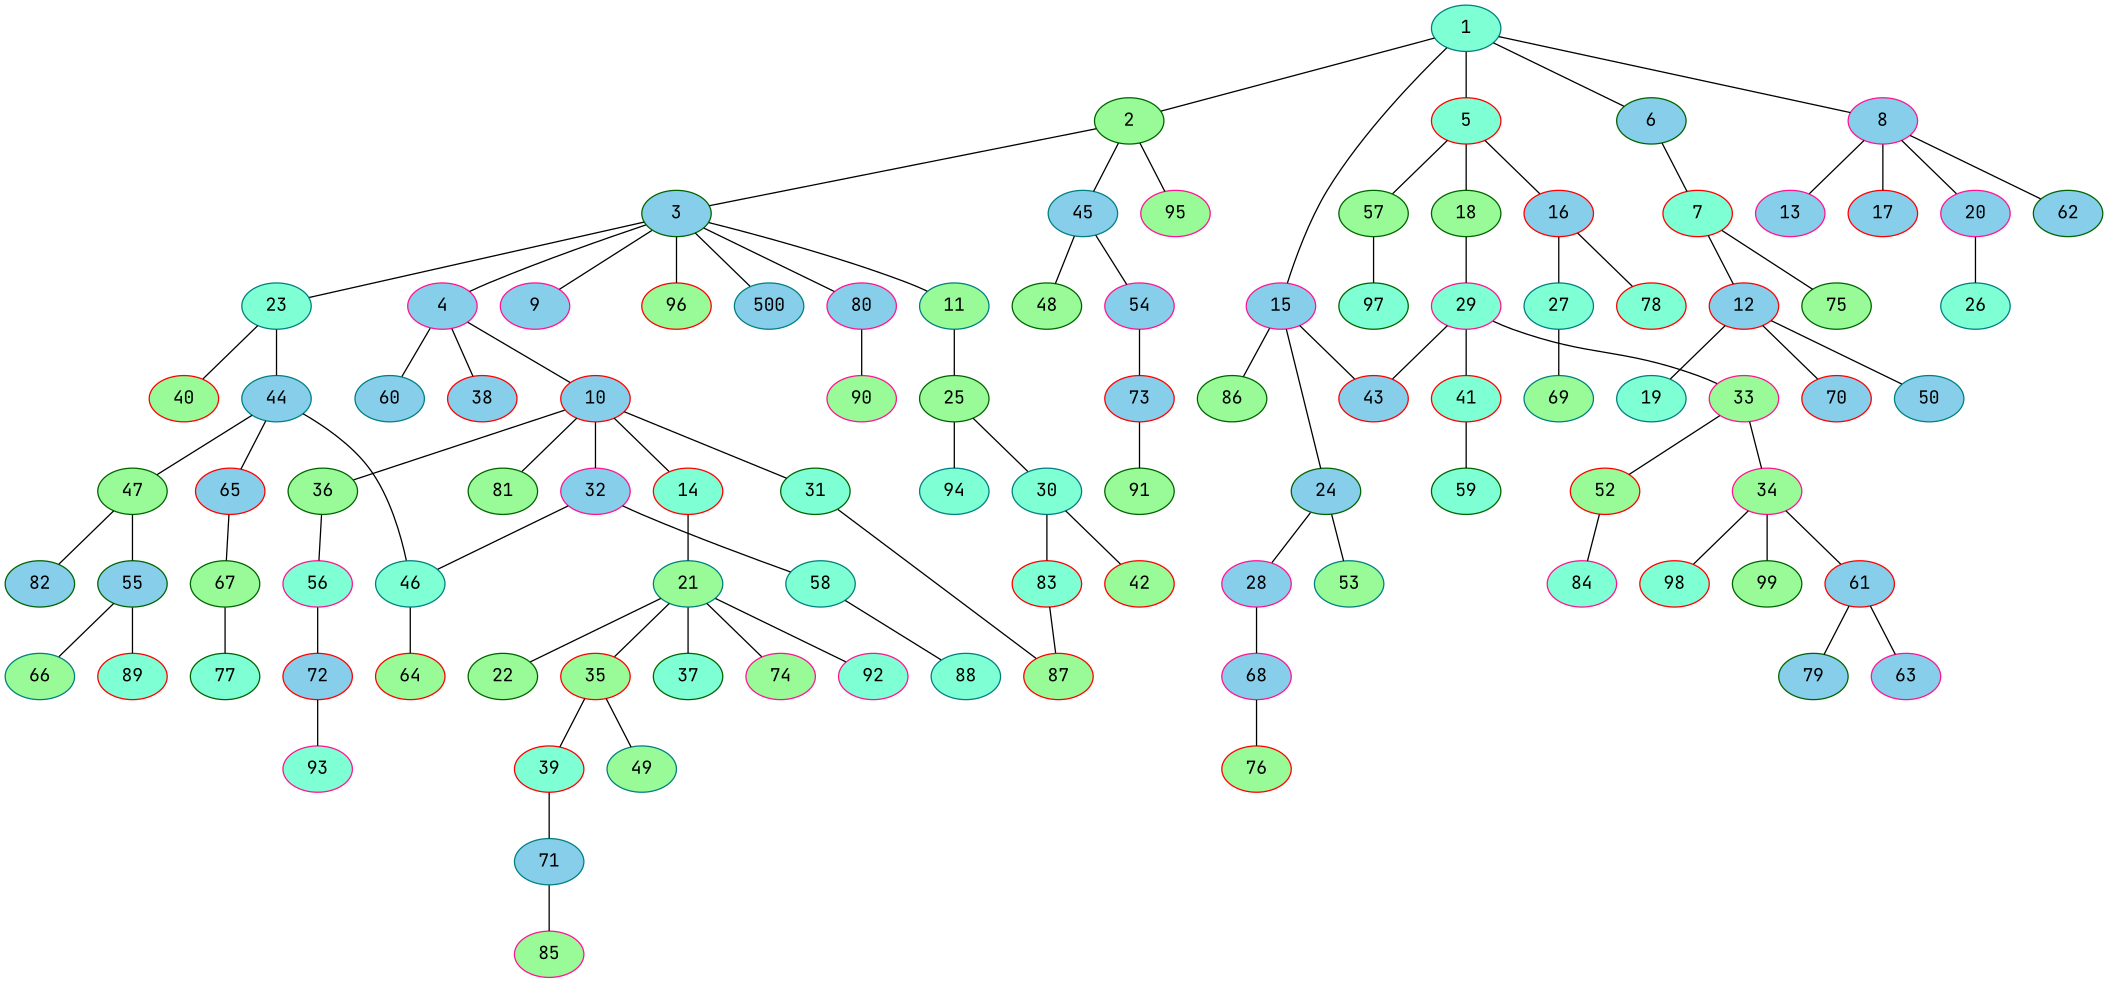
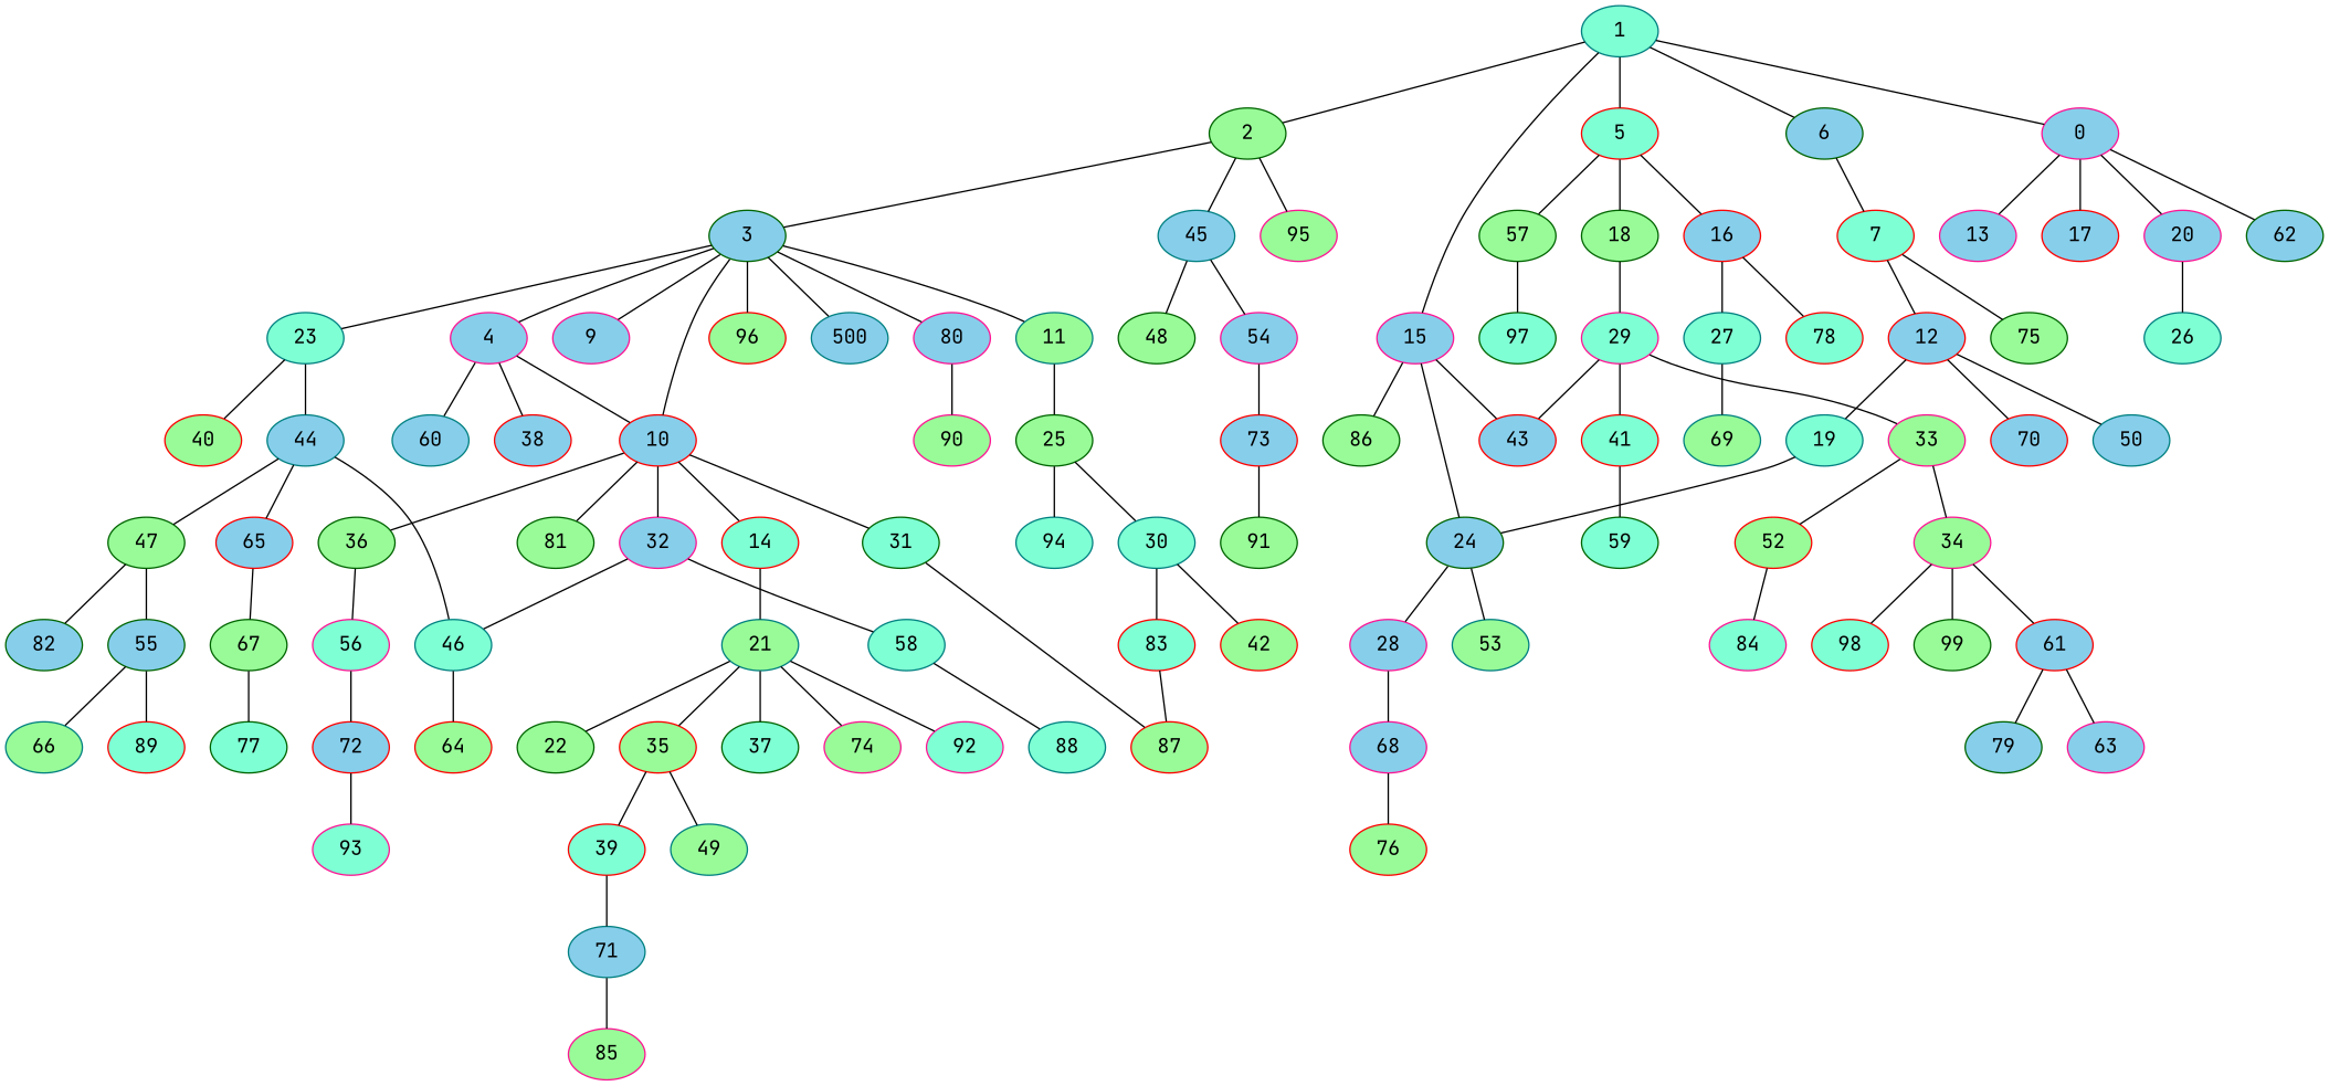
  graph {
    fontname="JetBrains Mono"
    node [color=red fillcolor=skyblue fontname="JetBrains Mono" style=filled]
    edge [fontname="JetBrains Mono"]
    1 [color=teal fillcolor=aquamarine]
    2 [color=darkgreen fillcolor=palegreen]
    5 [fillcolor=aquamarine]
    6 [color=darkgreen]
-   8 [color=deeppink]
+   8 [color=deeppink label=0]
    15 [color=deeppink]
    3 [color=darkgreen]
    45 [color=teal]
    95 [color=deeppink fillcolor=palegreen]
    16
    18 [color=darkgreen fillcolor=palegreen]
    57 [color=darkgreen fillcolor=palegreen]
    7 [fillcolor=aquamarine]
    13 [color=deeppink]
    17
    20 [color=deeppink]
    62 [color=darkgreen]
    43
    24 [color=darkgreen]
    86 [color=darkgreen fillcolor=palegreen]
    4 [color=deeppink]
    9 [color=deeppink]
    10
    11 [color=teal fillcolor=palegreen]
    23 [color=teal fillcolor=aquamarine]
    80 [color=deeppink]
    96 [fillcolor=palegreen]
    n28 [color=teal label=500]
    48 [color=darkgreen fillcolor=palegreen]
    54 [color=deeppink]
    27 [color=teal fillcolor=aquamarine]
    78 [fillcolor=aquamarine]
    29 [color=deeppink fillcolor=aquamarine]
    97 [color=darkgreen fillcolor=aquamarine]
    12
    75 [color=darkgreen fillcolor=palegreen]
    26 [color=teal fillcolor=aquamarine]
    28 [color=deeppink]
    53 [color=teal fillcolor=palegreen]
    38
    60 [color=teal]
    14 [fillcolor=aquamarine]
    31 [color=darkgreen fillcolor=aquamarine]
    32 [color=deeppink]
    36 [color=darkgreen fillcolor=palegreen]
    81 [color=darkgreen fillcolor=palegreen]
    25 [color=darkgreen fillcolor=palegreen]
    40 [fillcolor=palegreen]
    44 [color=teal]
    90 [color=deeppink fillcolor=palegreen]
    73
    21 [color=teal fillcolor=palegreen]
    87 [fillcolor=palegreen]
    46 [color=teal fillcolor=aquamarine]
    58 [color=teal fillcolor=aquamarine]
    56 [color=deeppink fillcolor=aquamarine]
    30 [color=teal fillcolor=aquamarine]
    94 [color=teal fillcolor=aquamarine]
    47 [color=darkgreen fillcolor=palegreen]
    65
    69 [color=teal fillcolor=palegreen]
    33 [color=deeppink fillcolor=palegreen]
    41 [fillcolor=aquamarine]
    19 [color=teal fillcolor=aquamarine]
    50 [color=teal]
    70
    22 [color=darkgreen fillcolor=palegreen]
    35 [fillcolor=palegreen]
    37 [color=darkgreen fillcolor=aquamarine]
    74 [color=deeppink fillcolor=palegreen]
    92 [color=deeppink fillcolor=aquamarine]
    64 [fillcolor=palegreen]
    88 [color=teal fillcolor=aquamarine]
    72
    42 [fillcolor=palegreen]
    83 [fillcolor=aquamarine]
    39 [fillcolor=aquamarine]
    49 [color=teal fillcolor=palegreen]
    68 [color=deeppink]
    34 [color=deeppink fillcolor=palegreen]
    52 [fillcolor=palegreen]
    59 [color=darkgreen fillcolor=aquamarine]
    71 [color=teal]
    55 [color=darkgreen]
    82 [color=darkgreen]
    67 [color=darkgreen fillcolor=palegreen]
    76 [fillcolor=palegreen]
    61
    98 [fillcolor=aquamarine]
    99 [color=darkgreen fillcolor=palegreen]
    84 [color=deeppink fillcolor=aquamarine]
    63 [color=deeppink]
    79 [color=darkgreen]
    85 [color=deeppink fillcolor=palegreen]
    93 [color=deeppink fillcolor=aquamarine]
    66 [color=teal fillcolor=palegreen]
    89 [fillcolor=aquamarine]
    77 [color=darkgreen fillcolor=aquamarine]
    91 [color=darkgreen fillcolor=palegreen]
    1 -- 2
    1 -- 5
    1 -- 6
    1 -- 8
    1 -- 15
    2 -- 3
    2 -- 45
    2 -- 95
    5 -- 16
    5 -- 18
    5 -- 57
    6 -- 7
    8 -- 13
    8 -- 17
    8 -- 20
    8 -- 62
    15 -- 43
    15 -- 24
    15 -- 86
    3 -- 4
    3 -- 9
+   3 -- 10
    3 -- 11
    3 -- 23
    3 -- 80
    3 -- 96
    3 -- n28
    45 -- 48
    45 -- 54
    16 -- 27
    16 -- 78
    18 -- 29
    57 -- 97
    7 -- 12
    7 -- 75
    20 -- 26
    24 -- 28
    24 -- 53
    4 -- 10
    4 -- 38
    4 -- 60
    10 -- 14
    10 -- 31
    10 -- 32
    10 -- 36
    10 -- 81
    11 -- 25
    23 -- 40
    23 -- 44
    80 -- 90
    54 -- 73
    27 -- 69
    29 -- 43
    29 -- 33
    29 -- 41
    12 -- 19
    12 -- 50
    12 -- 70
    28 -- 68
    14 -- 21
    31 -- 87
    32 -- 46
    32 -- 58
    36 -- 56
    25 -- 30
    25 -- 94
    44 -- 46
    44 -- 47
    44 -- 65
    73 -- 91
    21 -- 22
    21 -- 35
    21 -- 37
    21 -- 74
    21 -- 92
    46 -- 64
    58 -- 88
    56 -- 72
    30 -- 42
    30 -- 83
    47 -- 55
    47 -- 82
    65 -- 67
    33 -- 34
    33 -- 52
    41 -- 59
+   19 -- 24
    35 -- 39
    35 -- 49
    72 -- 93
    83 -- 87
    39 -- 71
    68 -- 76
    34 -- 61
    34 -- 98
    34 -- 99
    52 -- 84
    71 -- 85
    55 -- 66
    55 -- 89
    67 -- 77
    61 -- 63
    61 -- 79
  }
